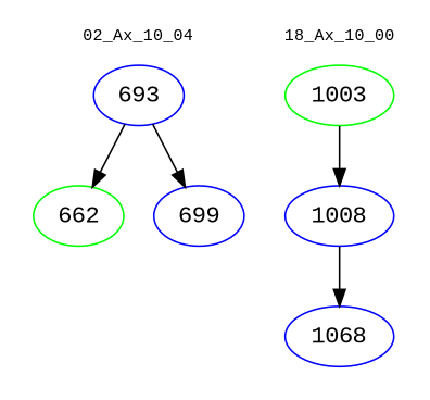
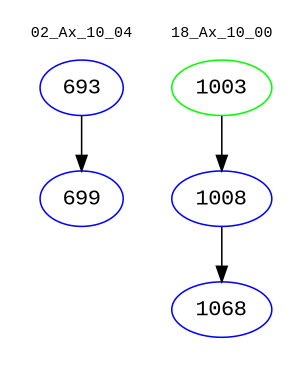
  digraph {
    fontname="Liberation Mono"
    node [color=blue fontname="Liberation Mono"]
    edge [color=black fontname="Liberation Mono"]
    n1 [label=693]
-   n2 [color=green label=662]
    n3 [label=699]
    n4 [label=1008]
    n5 [color=green label=1003]
    n6 [label=1068]
    subgraph cluster_1 {
      color=white
      fontsize=10
      label="02_Ax_10_04"
      n1
-     n2
      n3
    }
    subgraph cluster_2 {
      color=white
      fontsize=10
      label="18_Ax_10_00"
      n4
      n5
      n6
    }
-   n1 -> n2
    n1 -> n3
    n4 -> n6
    n5 -> n4
  }
